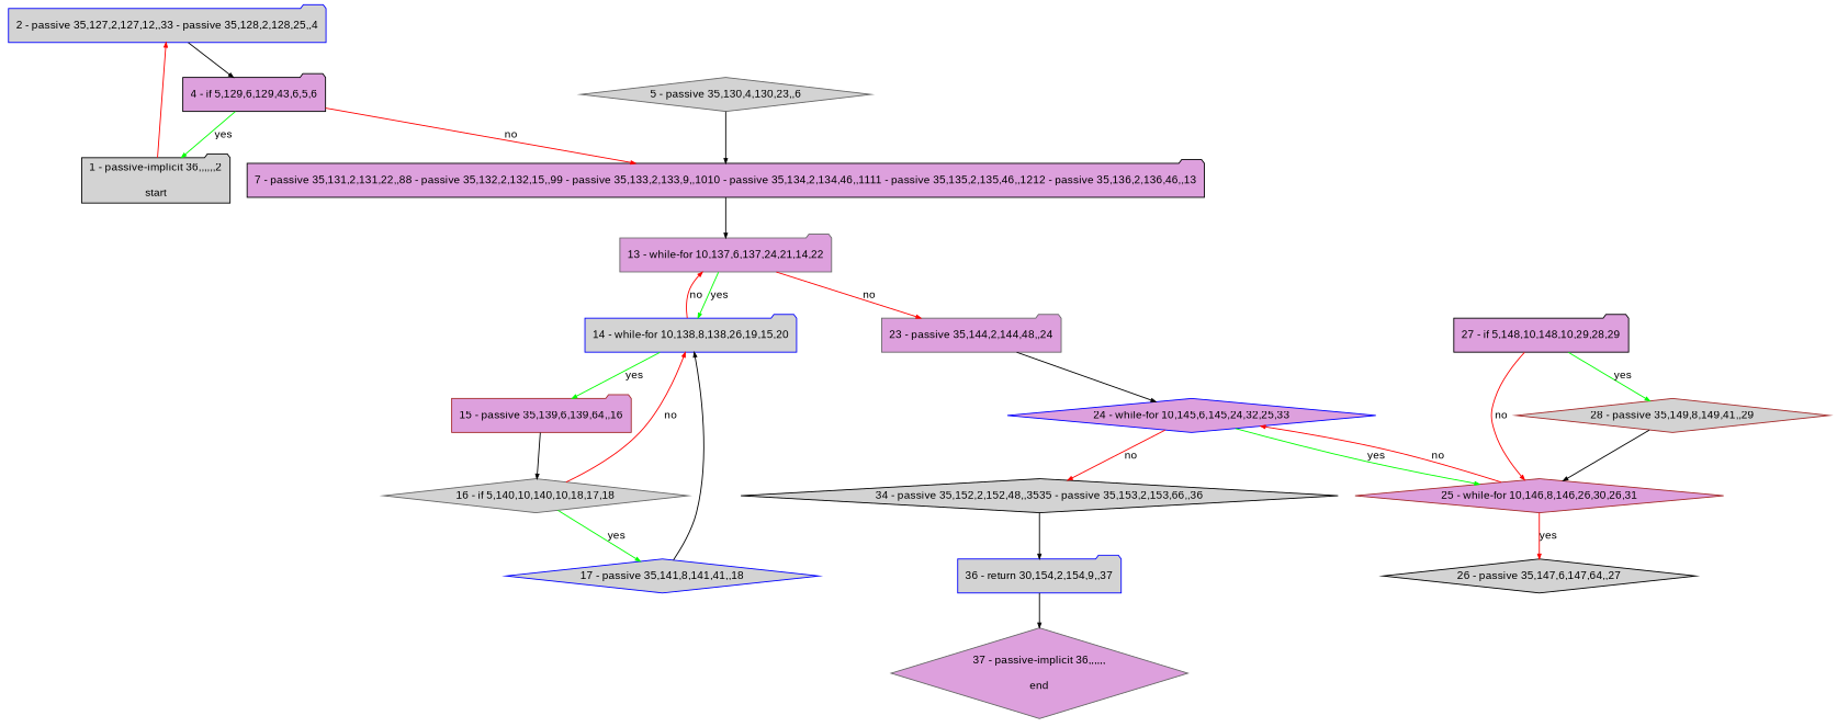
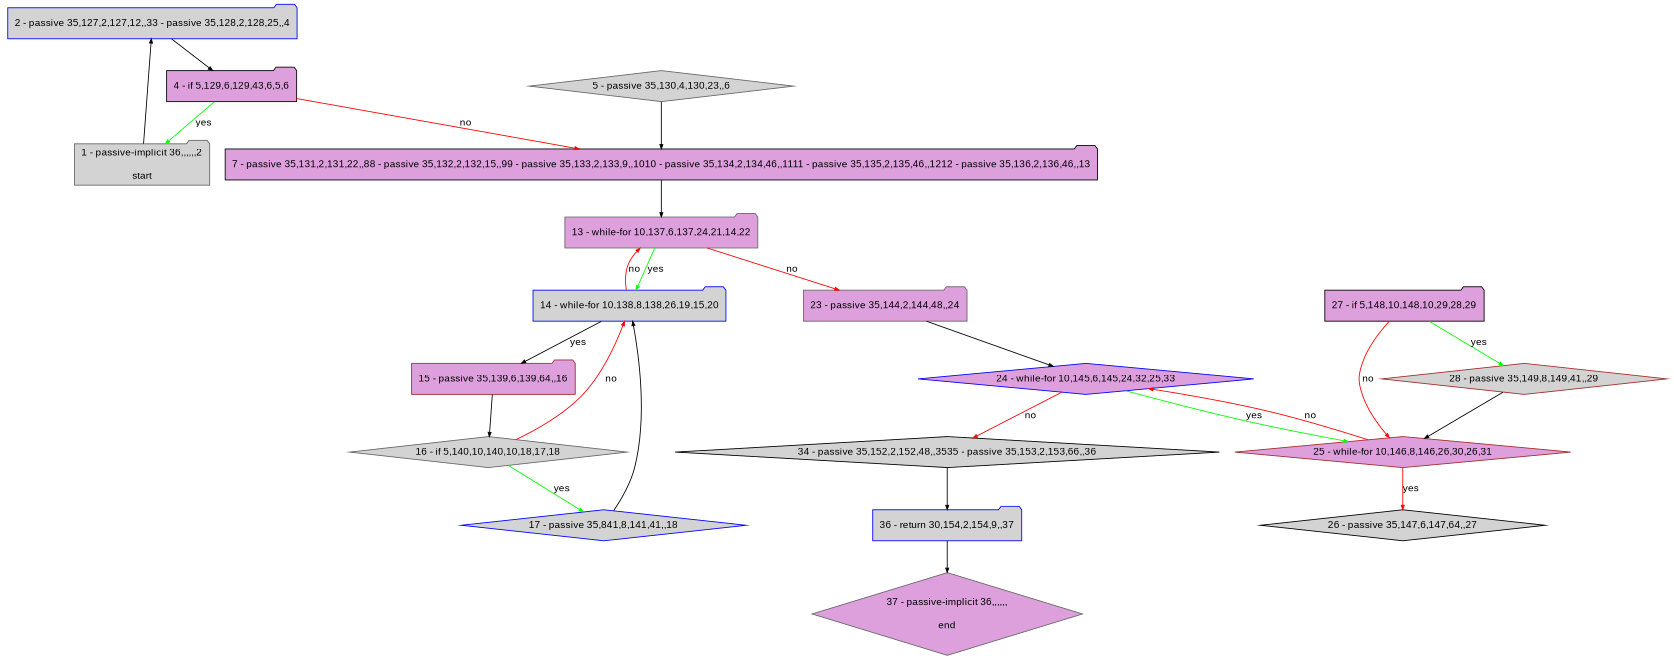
  digraph {
    bgcolor=white
    compound=true
    fillcolor="#FFFFCC"
    fontname=Arial
    fontsize=12
    pack=true
    packmode=clust
    style="rounded,filled"
    node [color=black compound=true fillcolor=lightgrey fixedsize=false fontname=Arial fontsize=12 node_initialized=no shape=folder style=filled]
    edge [arrowhead=normal arrowsize=0.5 arrowtail=none color="#000000" compound=true dir=forward fontcolor=black fontname=Arial fontsize=12]
    n1 [color=blue label="2 - passive 35,127,2,127,12,,33 - passive 35,128,2,128,25,,4"]
    n2 [fillcolor=plum label="4 - if 5,129,6,129,43,6,5,6"]
-   n3 [label="1 - passive-implicit 36,,,,,,2\n\nstart"]
+   n3 [color=gray40 label="1 - passive-implicit 36,,,,,,2\n\nstart"]
    n4 [fillcolor=plum label="7 - passive 35,131,2,131,22,,88 - passive 35,132,2,132,15,,99 - passive 35,133,2,133,9,,1010 - passive 35,134,2,134,46,,1111 - passive 35,135,2,135,46,,1212 - passive 35,136,2,136,46,,13"]
    n5 [color=gray40 label="5 - passive 35,130,4,130,23,,6" shape=diamond]
    n6 [color=gray40 fillcolor=plum label="13 - while-for 10,137,6,137,24,21,14,22"]
    n7 [color=blue label="14 - while-for 10,138,8,138,26,19,15,20"]
    n8 [color=gray40 fillcolor=plum label="23 - passive 35,144,2,144,48,,24"]
    n9 [color=brown fillcolor=plum label="15 - passive 35,139,6,139,64,,16"]
    n10 [color=blue fillcolor=plum label="24 - while-for 10,145,6,145,24,32,25,33" shape=diamond]
    n11 [color=gray40 label="16 - if 5,140,10,140,10,18,17,18" shape=diamond]
    n12 [color=brown fillcolor=plum label="25 - while-for 10,146,8,146,26,30,26,31" shape=diamond]
    n13 [label="34 - passive 35,152,2,152,48,,3535 - passive 35,153,2,153,66,,36" shape=diamond]
-   n14 [color=blue label="17 - passive 35,141,8,141,41,,18" shape=diamond]
+   n14 [color=blue label="17 - passive 35,841,8,141,41,,18" shape=diamond]
    n15 [label="26 - passive 35,147,6,147,64,,27" shape=diamond]
    n16 [color=blue label="36 - return 30,154,2,154,9,,37"]
    n17 [color=gray40 fillcolor=plum label="37 - passive-implicit 36,,,,,,\n\nend" shape=diamond]
    n18 [fillcolor=plum label="27 - if 5,148,10,148,10,29,28,29"]
    n19 [color=brown label="28 - passive 35,149,8,149,41,,29" shape=diamond]
    n1 -> n2
    n2 -> n3 [color="#00ff00" label=yes]
    n2 -> n4 [color="#ff0000" label=no]
-   n3 -> n1 [color="#ff0000"]
+   n3 -> n1
    n4 -> n6
    n5 -> n4
    n6 -> n7 [color="#00ff00" label=yes]
    n6 -> n8 [color="#ff0000" label=no]
    n7 -> n6 [color="#ff0000" label=no]
-   n7 -> n9 [color="#00ff00" label=yes]
+   n7 -> n9 [label=yes]
    n8 -> n10
    n9 -> n11
    n10 -> n12 [color="#00ff00" label=yes]
    n10 -> n13 [color="#ff0000" label=no]
    n11 -> n7 [color="#ff0000" label=no]
    n11 -> n14 [color="#00ff00" label=yes]
    n12 -> n10 [color="#ff0000" label=no]
    n12 -> n15 [color="#ff0000" label=yes]
    n13 -> n16
    n14 -> n7
    n16 -> n17
    n18 -> n12 [color="#ff0000" label=no]
    n18 -> n19 [color="#00ff00" label=yes]
    n19 -> n12
  }
